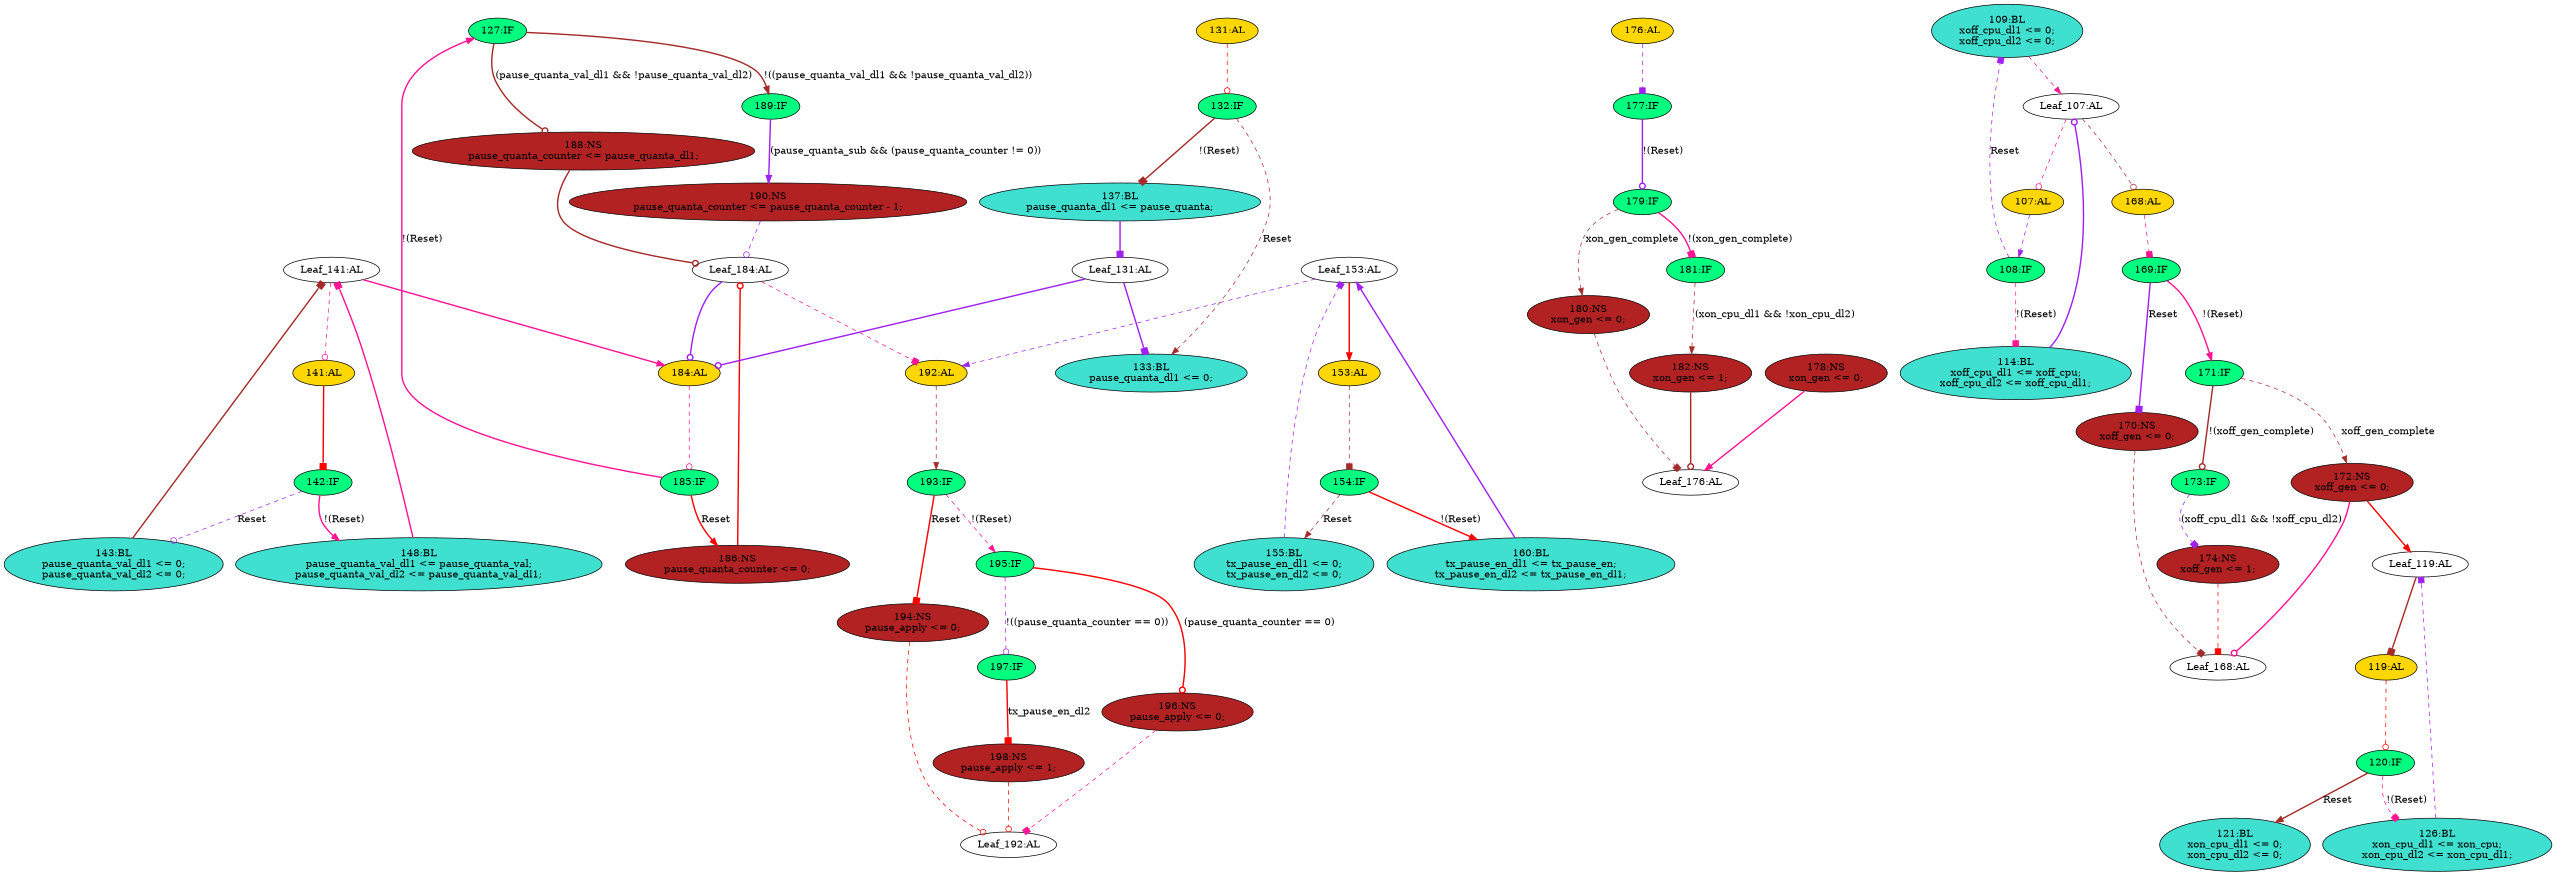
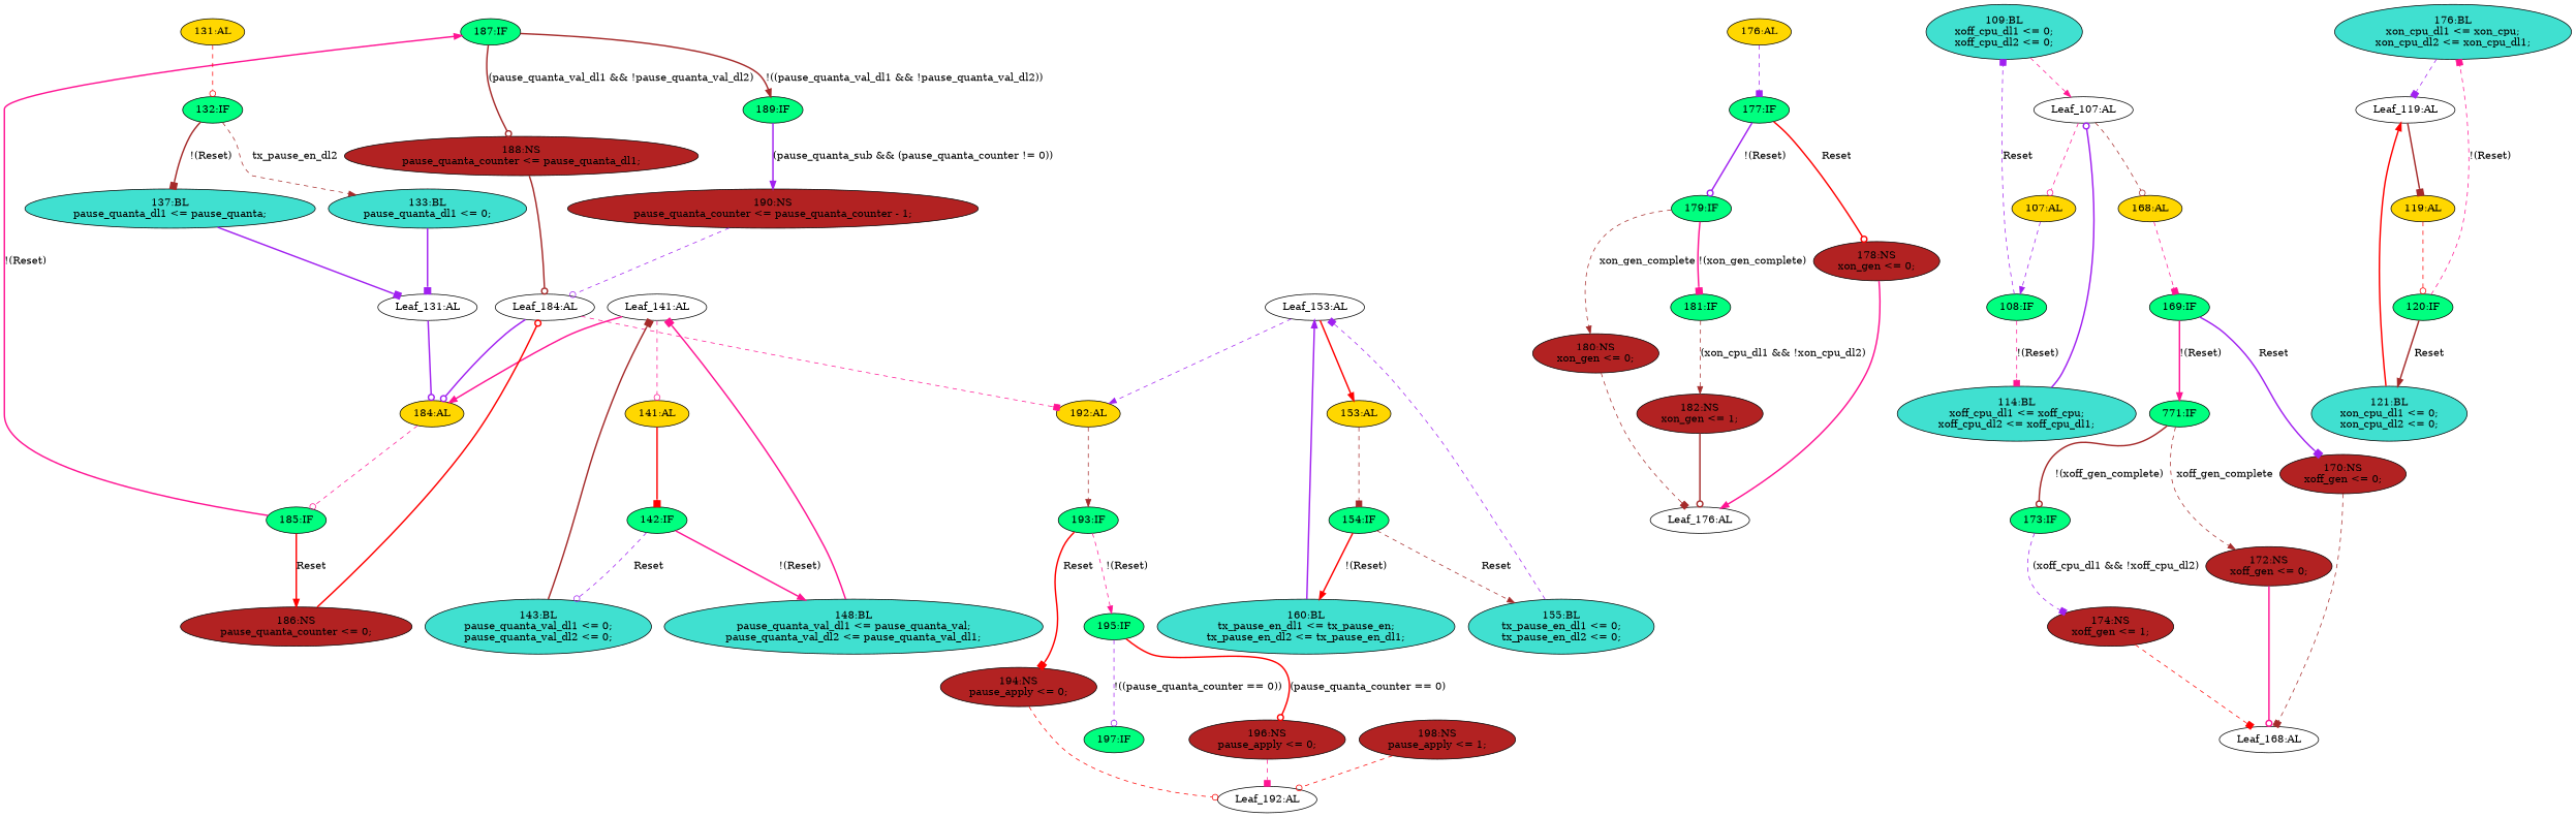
  strict digraph {
    node [fillcolor=springgreen statements="[]" style=filled typ=IfStatement]
    edge [arrowhead=box color=brown cond="[]" lineno=None style=bold]
-   n1 [ast="<pyverilog.vparser.ast.IfStatement object at 0x7f5c9b504690>" label="127:IF"]
+   n1 [ast="<pyverilog.vparser.ast.IfStatement object at 0x7f5c9b504690>" label="187:IF"]
    n2 [ast="<pyverilog.vparser.ast.NonblockingSubstitution object at 0x7f5c9b5046d0>" fillcolor=firebrick label="188:NS\npause_quanta_counter <= pause_quanta_dl1;" statements="[<pyverilog.vparser.ast.NonblockingSubstitution object at 0x7f5c9b5046d0>]" typ=NonblockingSubstitution]
    n3 [ast="<pyverilog.vparser.ast.IfStatement object at 0x7f5c9b504a10>" label="189:IF"]
    n4 [def_var="['pause_quanta_counter']" label="Leaf_184:AL" fillcolor="" statements="" style="" typ=""]
    n5 [ast="<pyverilog.vparser.ast.NonblockingSubstitution object at 0x7f5c9b504bd0>" fillcolor=firebrick label="190:NS\npause_quanta_counter <= pause_quanta_counter - 1;" statements="[<pyverilog.vparser.ast.NonblockingSubstitution object at 0x7f5c9b504bd0>]" typ=NonblockingSubstitution]
    n6 [ast="<pyverilog.vparser.ast.Always object at 0x7f5c9b5040d0>" clk_sens=True fillcolor=gold label="184:AL" sens="['Clk', 'Reset']" typ=Always use_var="['Reset', 'pause_quanta_val_dl2', 'pause_quanta_val_dl1', 'pause_quanta_sub', 'pause_quanta_dl1', 'pause_quanta_counter']"]
    n7 [ast="<pyverilog.vparser.ast.Always object at 0x7f5c9b504c50>" clk_sens=True fillcolor=gold label="192:AL" sens="['Clk', 'Reset']" typ=Always use_var="['Reset', 'pause_quanta_counter', 'tx_pause_en_dl2']"]
    n8 [ast="<pyverilog.vparser.ast.NonblockingSubstitution object at 0x7f5c9b512d10>" fillcolor=firebrick label="180:NS\nxon_gen <= 0;" statements="[<pyverilog.vparser.ast.NonblockingSubstitution object at 0x7f5c9b512d10>]" typ=NonblockingSubstitution]
    n9 [def_var="['xon_gen']" label="Leaf_176:AL" fillcolor="" statements="" style="" typ=""]
    n10 [ast="<pyverilog.vparser.ast.NonblockingSubstitution object at 0x7f5c9b506110>" fillcolor=firebrick label="196:NS\npause_apply <= 0;" statements="[<pyverilog.vparser.ast.NonblockingSubstitution object at 0x7f5c9b506110>]" typ=NonblockingSubstitution]
    n11 [def_var="['pause_apply']" label="Leaf_192:AL" fillcolor="" statements="" style="" typ=""]
    n12 [ast="<pyverilog.vparser.ast.IfStatement object at 0x7f5c9b512cd0>" label="179:IF"]
    n13 [ast="<pyverilog.vparser.ast.IfStatement object at 0x7f5c9b512f10>" label="181:IF"]
    n14 [ast="<pyverilog.vparser.ast.NonblockingSubstitution object at 0x7f5c9b504090>" fillcolor=firebrick label="182:NS\nxon_gen <= 1;" statements="[<pyverilog.vparser.ast.NonblockingSubstitution object at 0x7f5c9b504090>]" typ=NonblockingSubstitution]
    n15 [ast="<pyverilog.vparser.ast.IfStatement object at 0x7f5c9b504d50>" label="193:IF"]
    n16 [ast="<pyverilog.vparser.ast.IfStatement object at 0x7f5c9b5060d0>" label="195:IF"]
    n17 [ast="<pyverilog.vparser.ast.NonblockingSubstitution object at 0x7f5c9b504d90>" fillcolor=firebrick label="194:NS\npause_apply <= 0;" statements="[<pyverilog.vparser.ast.NonblockingSubstitution object at 0x7f5c9b504d90>]" typ=NonblockingSubstitution]
    n18 [ast="<pyverilog.vparser.ast.IfStatement object at 0x7f5c9b506290>" label="197:IF"]
    n19 [ast="<pyverilog.vparser.ast.NonblockingSubstitution object at 0x7f5c9b5063d0>" fillcolor=firebrick label="198:NS\npause_apply <= 1;" statements="[<pyverilog.vparser.ast.NonblockingSubstitution object at 0x7f5c9b5063d0>]" typ=NonblockingSubstitution]
    n20 [ast="<pyverilog.vparser.ast.Block object at 0x7f5c9b7ea990>" fillcolor=turquoise label="109:BL\nxoff_cpu_dl1 <= 0;\nxoff_cpu_dl2 <= 0;" statements="[<pyverilog.vparser.ast.NonblockingSubstitution object at 0x7f5c9b7ea9d0>, <pyverilog.vparser.ast.NonblockingSubstitution object at 0x7f5c9b7eab50>]" typ=Block]
    n21 [def_var="['xoff_cpu_dl1', 'xoff_cpu_dl2']" label="Leaf_107:AL" fillcolor="" statements="" style="" typ=""]
    n22 [ast="<pyverilog.vparser.ast.Always object at 0x7f5c9b5120d0>" clk_sens=True fillcolor=gold label="168:AL" sens="['Clk', 'Reset']" typ=Always use_var="['Reset', 'xoff_cpu_dl1', 'xoff_gen_complete', 'xoff_cpu_dl2']"]
    n23 [ast="<pyverilog.vparser.ast.Always object at 0x7f5c9b7ea810>" clk_sens=True fillcolor=gold label="107:AL" sens="['Clk', 'Reset']" typ=Always use_var="['Reset', 'xoff_cpu_dl1', 'xoff_cpu']"]
    n24 [ast="<pyverilog.vparser.ast.IfStatement object at 0x7f5c9b5121d0>" label="169:IF"]
    n25 [ast="<pyverilog.vparser.ast.IfStatement object at 0x7f5c9b7eab10>" label="108:IF"]
    n26 [ast="<pyverilog.vparser.ast.NonblockingSubstitution object at 0x7f5c9b5124d0>" fillcolor=firebrick label="172:NS\nxoff_gen <= 0;" statements="[<pyverilog.vparser.ast.NonblockingSubstitution object at 0x7f5c9b5124d0>]" typ=NonblockingSubstitution]
    n27 [def_var="['xoff_gen']" label="Leaf_168:AL" fillcolor="" statements="" style="" typ=""]
    n28 [ast="<pyverilog.vparser.ast.NonblockingSubstitution object at 0x7f5c9b512210>" fillcolor=firebrick label="170:NS\nxoff_gen <= 0;" statements="[<pyverilog.vparser.ast.NonblockingSubstitution object at 0x7f5c9b512210>]" typ=NonblockingSubstitution]
-   n29 [ast="<pyverilog.vparser.ast.IfStatement object at 0x7f5c9b512490>" label="171:IF"]
+   n29 [ast="<pyverilog.vparser.ast.IfStatement object at 0x7f5c9b512490>" label="771:IF"]
    n30 [ast="<pyverilog.vparser.ast.IfStatement object at 0x7f5c9b512750>" label="173:IF"]
    n31 [ast="<pyverilog.vparser.ast.NonblockingSubstitution object at 0x7f5c9b512890>" fillcolor=firebrick label="174:NS\nxoff_gen <= 1;" statements="[<pyverilog.vparser.ast.NonblockingSubstitution object at 0x7f5c9b512890>]" typ=NonblockingSubstitution]
    n32 [ast="<pyverilog.vparser.ast.Block object at 0x7f5c9b132050>" fillcolor=turquoise label="143:BL\npause_quanta_val_dl1 <= 0;\npause_quanta_val_dl2 <= 0;" statements="[<pyverilog.vparser.ast.NonblockingSubstitution object at 0x7f5c9b132090>, <pyverilog.vparser.ast.NonblockingSubstitution object at 0x7f5c9b132210>]" typ=Block]
    n33 [def_var="['pause_quanta_val_dl2', 'pause_quanta_val_dl1']" label="Leaf_141:AL" fillcolor="" statements="" style="" typ=""]
    n34 [ast="<pyverilog.vparser.ast.Always object at 0x7f5c9b12fe90>" clk_sens=True fillcolor=gold label="141:AL" sens="['Clk', 'Reset']" typ=Always use_var="['Reset', 'pause_quanta_val_dl1', 'pause_quanta_val']"]
    n35 [ast="<pyverilog.vparser.ast.IfStatement object at 0x7f5c9b504250>" label="185:IF"]
    n36 [ast="<pyverilog.vparser.ast.IfStatement object at 0x7f5c9b1321d0>" label="142:IF"]
    n37 [ast="<pyverilog.vparser.ast.NonblockingSubstitution object at 0x7f5c9b504290>" fillcolor=firebrick label="186:NS\npause_quanta_counter <= 0;" statements="[<pyverilog.vparser.ast.NonblockingSubstitution object at 0x7f5c9b504290>]" typ=NonblockingSubstitution]
-   n38 [ast="<pyverilog.vparser.ast.Block object at 0x7f5c9b12f550>" fillcolor=turquoise label="126:BL\nxon_cpu_dl1 <= xon_cpu;\nxon_cpu_dl2 <= xon_cpu_dl1;" statements="[<pyverilog.vparser.ast.NonblockingSubstitution object at 0x7f5c9b12f590>, <pyverilog.vparser.ast.NonblockingSubstitution object at 0x7f5c9b12f6d0>]" typ=Block]
+   n38 [ast="<pyverilog.vparser.ast.Block object at 0x7f5c9b12f550>" fillcolor=turquoise label="176:BL\nxon_cpu_dl1 <= xon_cpu;\nxon_cpu_dl2 <= xon_cpu_dl1;" statements="[<pyverilog.vparser.ast.NonblockingSubstitution object at 0x7f5c9b12f590>, <pyverilog.vparser.ast.NonblockingSubstitution object at 0x7f5c9b12f6d0>]" typ=Block]
    n39 [def_var="['xon_cpu_dl2', 'xon_cpu_dl1']" label="Leaf_119:AL" fillcolor="" statements="" style="" typ=""]
    n40 [ast="<pyverilog.vparser.ast.Always object at 0x7f5c9b12f110>" clk_sens=True fillcolor=gold label="119:AL" sens="['Clk', 'Reset']" typ=Always use_var="['Reset', 'xon_cpu_dl1', 'xon_cpu']"]
    n41 [ast="<pyverilog.vparser.ast.Always object at 0x7f5c9b5128d0>" clk_sens=True fillcolor=gold label="176:AL" sens="['Clk', 'Reset']" typ=Always use_var="['xon_cpu_dl2', 'Reset', 'xon_cpu_dl1', 'xon_gen_complete']"]
    n42 [ast="<pyverilog.vparser.ast.IfStatement object at 0x7f5c9b512a10>" label="177:IF"]
    n43 [ast="<pyverilog.vparser.ast.IfStatement object at 0x7f5c9b12f390>" label="120:IF"]
    n44 [ast="<pyverilog.vparser.ast.Block object at 0x7f5c9b132cd0>" fillcolor=turquoise label="160:BL\ntx_pause_en_dl1 <= tx_pause_en;\ntx_pause_en_dl2 <= tx_pause_en_dl1;" statements="[<pyverilog.vparser.ast.NonblockingSubstitution object at 0x7f5c9b132d10>, <pyverilog.vparser.ast.NonblockingSubstitution object at 0x7f5c9b132ed0>]" typ=Block]
    n45 [def_var="['tx_pause_en_dl1', 'tx_pause_en_dl2']" label="Leaf_153:AL" fillcolor="" statements="" style="" typ=""]
    n46 [ast="<pyverilog.vparser.ast.Always object at 0x7f5c9b1327d0>" clk_sens=True fillcolor=gold label="153:AL" sens="['Clk', 'Reset']" typ=Always use_var="['Reset', 'tx_pause_en', 'tx_pause_en_dl1']"]
    n47 [ast="<pyverilog.vparser.ast.IfStatement object at 0x7f5c9b132ad0>" label="154:IF"]
    n48 [ast="<pyverilog.vparser.ast.Block object at 0x7f5c9b12fb50>" fillcolor=turquoise label="137:BL\npause_quanta_dl1 <= pause_quanta;" statements="[<pyverilog.vparser.ast.NonblockingSubstitution object at 0x7f5c9b12fc90>]" typ=Block]
    n49 [def_var="['pause_quanta_dl1']" label="Leaf_131:AL" fillcolor="" statements="" style="" typ=""]
    n50 [ast="<pyverilog.vparser.ast.Block object at 0x7f5c9b12f250>" fillcolor=turquoise label="121:BL\nxon_cpu_dl1 <= 0;\nxon_cpu_dl2 <= 0;" statements="[<pyverilog.vparser.ast.NonblockingSubstitution object at 0x7f5c9b12f290>, <pyverilog.vparser.ast.NonblockingSubstitution object at 0x7f5c9b12f3d0>]" typ=Block]
    n51 [ast="<pyverilog.vparser.ast.IfStatement object at 0x7f5c9b12fa10>" label="132:IF"]
    n52 [ast="<pyverilog.vparser.ast.Block object at 0x7f5c9b12f950>" fillcolor=turquoise label="133:BL\npause_quanta_dl1 <= 0;" statements="[<pyverilog.vparser.ast.NonblockingSubstitution object at 0x7f5c9b12fa50>]" typ=Block]
    n53 [ast="<pyverilog.vparser.ast.Block object at 0x7f5c9b132410>" fillcolor=turquoise label="148:BL\npause_quanta_val_dl1 <= pause_quanta_val;\npause_quanta_val_dl2 <= pause_quanta_val_dl1;" statements="[<pyverilog.vparser.ast.NonblockingSubstitution object at 0x7f5c9b132450>, <pyverilog.vparser.ast.NonblockingSubstitution object at 0x7f5c9b132610>]" typ=Block]
    n54 [ast="<pyverilog.vparser.ast.Block object at 0x7f5c9b7ead10>" fillcolor=turquoise label="114:BL\nxoff_cpu_dl1 <= xoff_cpu;\nxoff_cpu_dl2 <= xoff_cpu_dl1;" statements="[<pyverilog.vparser.ast.NonblockingSubstitution object at 0x7f5c9b7ead50>, <pyverilog.vparser.ast.NonblockingSubstitution object at 0x7f5c9b7eaf10>]" typ=Block]
    n55 [ast="<pyverilog.vparser.ast.NonblockingSubstitution object at 0x7f5c9b512a50>" fillcolor=firebrick label="178:NS\nxon_gen <= 0;" statements="[<pyverilog.vparser.ast.NonblockingSubstitution object at 0x7f5c9b512a50>]" typ=NonblockingSubstitution]
    n56 [ast="<pyverilog.vparser.ast.Block object at 0x7f5c9b132950>" fillcolor=turquoise label="155:BL\ntx_pause_en_dl1 <= 0;\ntx_pause_en_dl2 <= 0;" statements="[<pyverilog.vparser.ast.NonblockingSubstitution object at 0x7f5c9b132990>, <pyverilog.vparser.ast.NonblockingSubstitution object at 0x7f5c9b132b10>]" typ=Block]
    n57 [ast="<pyverilog.vparser.ast.Always object at 0x7f5c9b12f890>" clk_sens=True fillcolor=gold label="131:AL" sens="['Clk', 'Reset']" typ=Always use_var="['Reset', 'pause_quanta']"]
    n1 -> n2 [arrowhead=odot cond="['pause_quanta_val_dl1', 'pause_quanta_val_dl2']" label="(pause_quanta_val_dl1 && !pause_quanta_val_dl2)" lineno=187]
    n1 -> n3 [arrowhead=normal cond="['pause_quanta_val_dl1', 'pause_quanta_val_dl2']" label="!((pause_quanta_val_dl1 && !pause_quanta_val_dl2))" lineno=187]
    n2 -> n4 [arrowhead=odot]
    n3 -> n5 [arrowhead=normal color=purple cond="['pause_quanta_sub', 'pause_quanta_counter']" label="(pause_quanta_sub && (pause_quanta_counter != 0))" lineno=189]
    n4 -> n6 [arrowhead=odot color=purple cond="" lineno=""]
    n4 -> n7 [color=deeppink style=dashed cond="" lineno=""]
    n5 -> n4 [arrowhead=odot color=purple style=dashed]
    n6 -> n35 [arrowhead=odot color=deeppink style=dashed]
    n7 -> n15 [arrowhead=normal style=dashed]
    n8 -> n9 [style=dashed]
    n10 -> n11 [color=deeppink style=dashed]
    n12 -> n8 [arrowhead=normal cond="['xon_gen_complete']" label=xon_gen_complete lineno=179 style=dashed]
    n12 -> n13 [color=deeppink cond="['xon_gen_complete']" label="!(xon_gen_complete)" lineno=179]
    n13 -> n14 [arrowhead=normal cond="['xon_cpu_dl1', 'xon_cpu_dl2']" label="(xon_cpu_dl1 && !xon_cpu_dl2)" lineno=181 style=dashed]
    n14 -> n9 [arrowhead=odot]
    n15 -> n16 [arrowhead=normal color=deeppink cond="['Reset']" label="!(Reset)" lineno=193 style=dashed]
    n15 -> n17 [color=red cond="['Reset']" label=Reset lineno=193]
    n16 -> n10 [arrowhead=odot color=red cond="['pause_quanta_counter']" label="(pause_quanta_counter == 0)" lineno=195]
    n16 -> n18 [arrowhead=odot color=purple cond="['pause_quanta_counter']" label="!((pause_quanta_counter == 0))" lineno=195 style=dashed]
    n17 -> n11 [arrowhead=odot color=red style=dashed]
-   n18 -> n19 [color=red cond="['tx_pause_en_dl2']" label=tx_pause_en_dl2 lineno=197]
    n19 -> n11 [arrowhead=odot color=red style=dashed]
    n20 -> n21 [arrowhead=normal color=deeppink style=dashed]
    n21 -> n22 [arrowhead=odot style=dashed cond="" lineno=""]
    n21 -> n23 [arrowhead=odot color=deeppink style=dashed cond="" lineno=""]
    n22 -> n24 [color=deeppink style=dashed]
    n23 -> n25 [arrowhead=normal color=purple style=dashed]
    n24 -> n28 [color=purple cond="['Reset']" label=Reset lineno=169]
    n24 -> n29 [arrowhead=normal color=deeppink cond="['Reset']" label="!(Reset)" lineno=169]
    n25 -> n20 [color=purple cond="['Reset']" label=Reset lineno=108 style=dashed]
    n25 -> n54 [color=deeppink cond="['Reset']" label="!(Reset)" lineno=108 style=dashed]
    n26 -> n27 [arrowhead=odot color=deeppink]
    n28 -> n27 [style=dashed]
    n29 -> n26 [arrowhead=normal cond="['xoff_gen_complete']" label=xoff_gen_complete lineno=171 style=dashed]
    n29 -> n30 [arrowhead=odot cond="['xoff_gen_complete']" label="!(xoff_gen_complete)" lineno=171]
    n30 -> n31 [color=purple cond="['xoff_cpu_dl1', 'xoff_cpu_dl2']" label="(xoff_cpu_dl1 && !xoff_cpu_dl2)" lineno=173 style=dashed]
    n31 -> n27 [color=red style=dashed]
    n32 -> n33
    n33 -> n6 [arrowhead=normal color=deeppink cond="" lineno=""]
    n33 -> n34 [arrowhead=odot color=deeppink style=dashed cond="" lineno=""]
    n34 -> n36 [color=red]
    n35 -> n1 [arrowhead=normal color=deeppink cond="['Reset']" label="!(Reset)" lineno=185]
    n35 -> n37 [arrowhead=normal color=red cond="['Reset']" label=Reset lineno=185]
    n36 -> n32 [arrowhead=odot color=purple cond="['Reset']" label=Reset lineno=142 style=dashed]
    n36 -> n53 [arrowhead=normal color=deeppink cond="['Reset']" label="!(Reset)" lineno=142]
    n37 -> n4 [arrowhead=odot color=red]
    n38 -> n39 [color=purple style=dashed]
    n39 -> n40 [cond="" lineno=""]
    n40 -> n43 [arrowhead=odot color=red style=dashed]
    n41 -> n42 [color=purple style=dashed]
    n42 -> n12 [arrowhead=odot color=purple cond="['Reset']" label="!(Reset)" lineno=177]
+   n42 -> n55 [arrowhead=odot color=red cond="['Reset']" label=Reset lineno=177]
    n43 -> n38 [color=deeppink cond="['Reset']" label="!(Reset)" lineno=120 style=dashed]
    n43 -> n50 [arrowhead=normal cond="['Reset']" label=Reset lineno=120]
    n44 -> n45 [arrowhead=normal color=purple]
    n45 -> n7 [arrowhead=normal color=purple style=dashed cond="" lineno=""]
    n45 -> n46 [arrowhead=normal color=red cond="" lineno=""]
    n46 -> n47 [style=dashed]
    n47 -> n44 [arrowhead=normal color=red cond="['Reset']" label="!(Reset)" lineno=154]
    n47 -> n56 [arrowhead=normal cond="['Reset']" label=Reset lineno=154 style=dashed]
    n48 -> n49 [color=purple]
    n49 -> n6 [arrowhead=odot color=purple cond="" lineno=""]
-   n26 -> n39 [arrowhead=normal color=red]
+   n50 -> n39 [arrowhead=normal color=red]
    n51 -> n48 [cond="['Reset']" label="!(Reset)" lineno=132]
-   n51 -> n52 [arrowhead=normal cond="['Reset']" label=Reset lineno=132 style=dashed]
-   n49 -> n52 [color=purple]
+   n51 -> n52 [arrowhead=normal cond="['Reset']" label=tx_pause_en_dl2 lineno=132 style=dashed]
+   n52 -> n49 [color=purple]
    n53 -> n33 [color=deeppink]
    n54 -> n21 [arrowhead=odot color=purple]
    n55 -> n9 [arrowhead=normal color=deeppink]
    n56 -> n45 [color=purple style=dashed]
    n57 -> n51 [arrowhead=odot color=red style=dashed]
  }
